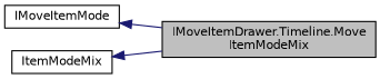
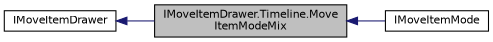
  digraph {
    rankdir=LR
    node [color=black fillcolor=white fontname=Helvetica fontsize=10 shape=record style=filled]
    edge [color=midnightblue dir=back fontname=Helvetica fontsize=10 labelfontname=Helvetica labelfontsize=10 style=solid]
    n1 [fillcolor=grey75 fontcolor=black height=0.2 label="IMoveItemDrawer.Timeline.Move\lItemModeMix" width=0.4]
    n2 [height=0.2 label=IMoveItemMode width=0.4]
-   n3 [height=0.2 label=ItemModeMix width=0.4]
-   n2 -> n1
+   n3 [height=0.2 label=IMoveItemDrawer width=0.4]
+   n1 -> n2
    n3 -> n1
  }
